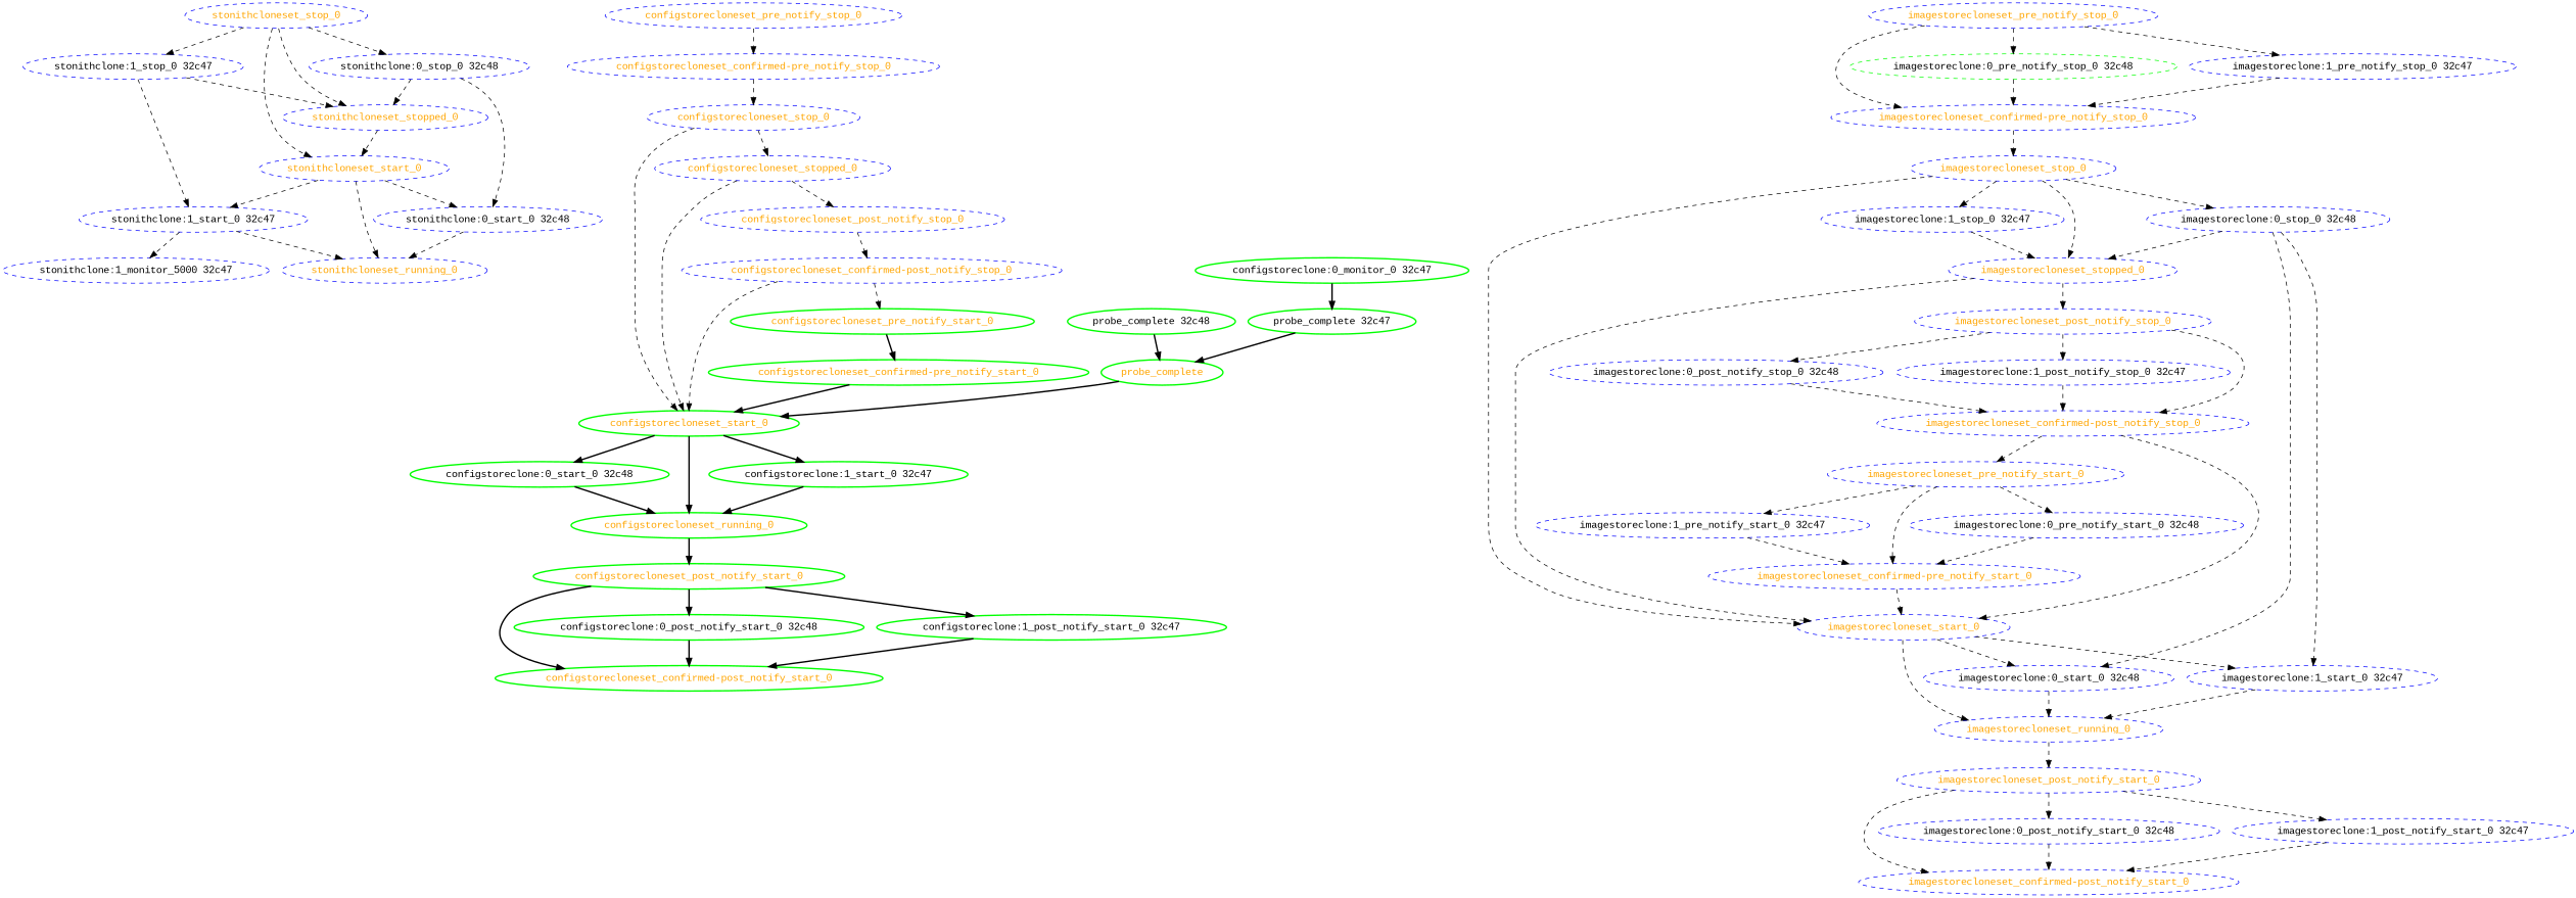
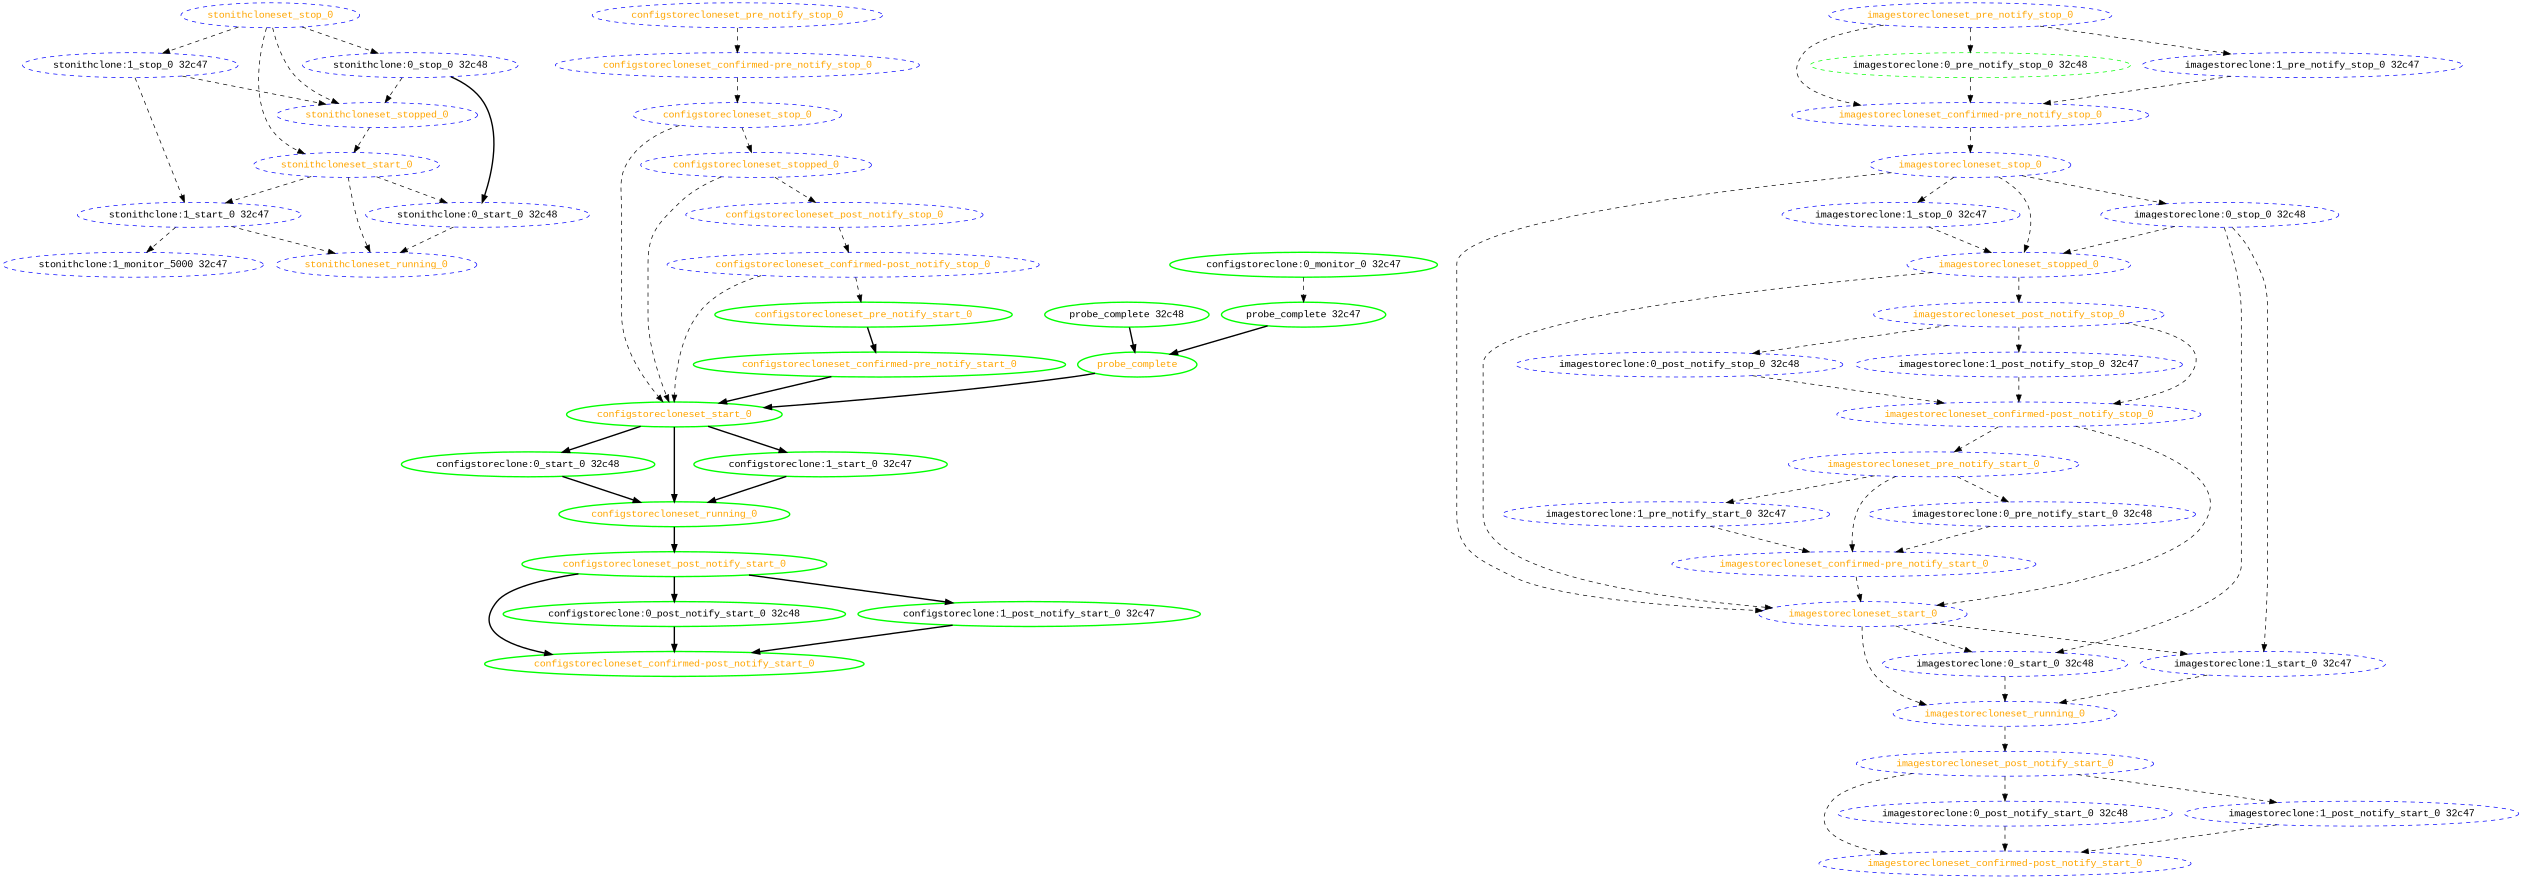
  digraph {
    fontname="Liberation Mono"
    node [color=blue fontcolor=orange fontname="Liberation Mono" style=dashed]
    edge [fontname="Liberation Mono" style=dashed]
    "stonithclone:1_monitor_5000 32c47" [fontcolor=black]
    probe_complete [color=green style=bold]
    configstorecloneset_start_0 [color=green style=bold]
    "configstoreclone:0_start_0 32c48" [color=green fontcolor=black style=bold]
    configstorecloneset_running_0 [color=green style=bold]
    "configstoreclone:1_start_0 32c47" [color=green fontcolor=black style=bold]
    "probe_complete 32c48" [color=green fontcolor=black style=bold]
    "probe_complete 32c47" [color=green fontcolor=black style=bold]
    "configstoreclone:0_monitor_0 32c47" [color=green fontcolor=black style=bold]
    "stonithclone:0_stop_0 32c48" [fontcolor=black]
    "stonithclone:0_start_0 32c48" [fontcolor=black]
    stonithcloneset_stopped_0
    stonithcloneset_running_0
    stonithcloneset_start_0
    "stonithclone:1_stop_0 32c47" [fontcolor=black]
    "stonithclone:1_start_0 32c47" [fontcolor=black]
    stonithcloneset_stop_0
    "imagestoreclone:0_stop_0 32c48" [fontcolor=black]
    "imagestoreclone:0_start_0 32c48" [fontcolor=black]
    imagestorecloneset_stopped_0
    "imagestoreclone:1_start_0 32c47" [fontcolor=black]
    imagestorecloneset_running_0
    imagestorecloneset_start_0
    imagestorecloneset_post_notify_stop_0
    imagestorecloneset_post_notify_start_0
    "imagestoreclone:1_stop_0 32c47" [fontcolor=black]
    "imagestorecloneset_confirmed-post_notify_start_0"
    "imagestoreclone:0_post_notify_start_0 32c48" [fontcolor=black]
    "imagestoreclone:1_post_notify_start_0 32c47" [fontcolor=black]
    imagestorecloneset_pre_notify_start_0
    "imagestorecloneset_confirmed-pre_notify_start_0"
    "imagestoreclone:0_pre_notify_start_0 32c48" [fontcolor=black]
    "imagestoreclone:1_pre_notify_start_0 32c47" [fontcolor=black]
    imagestorecloneset_stop_0
    "imagestorecloneset_confirmed-post_notify_stop_0"
    "imagestoreclone:0_post_notify_stop_0 32c48" [fontcolor=black]
    "imagestoreclone:1_post_notify_stop_0 32c47" [fontcolor=black]
    imagestorecloneset_pre_notify_stop_0
    "imagestorecloneset_confirmed-pre_notify_stop_0"
    "imagestoreclone:0_pre_notify_stop_0 32c48" [color=green fontcolor=black]
    "imagestoreclone:1_pre_notify_stop_0 32c47" [fontcolor=black]
    configstorecloneset_post_notify_start_0 [color=green style=bold]
    "configstorecloneset_confirmed-post_notify_start_0" [color=green style=bold]
    "configstoreclone:0_post_notify_start_0 32c48" [color=green fontcolor=black style=bold]
    "configstoreclone:1_post_notify_start_0 32c47" [color=green fontcolor=black style=bold]
    configstorecloneset_pre_notify_start_0 [color=green style=bold]
    "configstorecloneset_confirmed-pre_notify_start_0" [color=green style=bold]
    configstorecloneset_stop_0
    configstorecloneset_stopped_0
    configstorecloneset_post_notify_stop_0
    "configstorecloneset_confirmed-post_notify_stop_0"
    configstorecloneset_pre_notify_stop_0
    "configstorecloneset_confirmed-pre_notify_stop_0"
    probe_complete -> configstorecloneset_start_0 [style=bold]
    configstorecloneset_start_0 -> "configstoreclone:0_start_0 32c48" [style=bold]
    configstorecloneset_start_0 -> configstorecloneset_running_0 [style=bold]
    configstorecloneset_start_0 -> "configstoreclone:1_start_0 32c47" [style=bold]
    "configstoreclone:0_start_0 32c48" -> configstorecloneset_running_0 [style=bold]
    configstorecloneset_running_0 -> configstorecloneset_post_notify_start_0 [style=bold]
    "configstoreclone:1_start_0 32c47" -> configstorecloneset_running_0 [style=bold]
    "probe_complete 32c48" -> probe_complete [style=bold]
    "probe_complete 32c47" -> probe_complete [style=bold]
-   "configstoreclone:0_monitor_0 32c47" -> "probe_complete 32c47" [style=bold]
-   "stonithclone:0_stop_0 32c48" -> "stonithclone:0_start_0 32c48"
+   "configstoreclone:0_monitor_0 32c47" -> "probe_complete 32c47"
+   "stonithclone:0_stop_0 32c48" -> "stonithclone:0_start_0 32c48" [style=bold]
    "stonithclone:0_stop_0 32c48" -> stonithcloneset_stopped_0
    "stonithclone:0_start_0 32c48" -> stonithcloneset_running_0
    stonithcloneset_stopped_0 -> stonithcloneset_start_0
    stonithcloneset_start_0 -> "stonithclone:0_start_0 32c48"
    stonithcloneset_start_0 -> stonithcloneset_running_0
    stonithcloneset_start_0 -> "stonithclone:1_start_0 32c47"
    "stonithclone:1_stop_0 32c47" -> stonithcloneset_stopped_0
    "stonithclone:1_stop_0 32c47" -> "stonithclone:1_start_0 32c47"
    "stonithclone:1_start_0 32c47" -> "stonithclone:1_monitor_5000 32c47"
    "stonithclone:1_start_0 32c47" -> stonithcloneset_running_0
    stonithcloneset_stop_0 -> "stonithclone:0_stop_0 32c48"
    stonithcloneset_stop_0 -> stonithcloneset_stopped_0
    stonithcloneset_stop_0 -> stonithcloneset_start_0
    stonithcloneset_stop_0 -> "stonithclone:1_stop_0 32c47"
    "imagestoreclone:0_stop_0 32c48" -> "imagestoreclone:0_start_0 32c48"
    "imagestoreclone:0_stop_0 32c48" -> imagestorecloneset_stopped_0
    "imagestoreclone:0_stop_0 32c48" -> "imagestoreclone:1_start_0 32c47"
    "imagestoreclone:0_start_0 32c48" -> imagestorecloneset_running_0
    imagestorecloneset_stopped_0 -> imagestorecloneset_start_0
    imagestorecloneset_stopped_0 -> imagestorecloneset_post_notify_stop_0
    "imagestoreclone:1_start_0 32c47" -> imagestorecloneset_running_0
    imagestorecloneset_running_0 -> imagestorecloneset_post_notify_start_0
    imagestorecloneset_start_0 -> "imagestoreclone:0_start_0 32c48"
    imagestorecloneset_start_0 -> "imagestoreclone:1_start_0 32c47"
    imagestorecloneset_start_0 -> imagestorecloneset_running_0
    imagestorecloneset_post_notify_stop_0 -> "imagestorecloneset_confirmed-post_notify_stop_0"
    imagestorecloneset_post_notify_stop_0 -> "imagestoreclone:0_post_notify_stop_0 32c48"
    imagestorecloneset_post_notify_stop_0 -> "imagestoreclone:1_post_notify_stop_0 32c47"
    imagestorecloneset_post_notify_start_0 -> "imagestorecloneset_confirmed-post_notify_start_0"
    imagestorecloneset_post_notify_start_0 -> "imagestoreclone:0_post_notify_start_0 32c48"
    imagestorecloneset_post_notify_start_0 -> "imagestoreclone:1_post_notify_start_0 32c47"
    "imagestoreclone:1_stop_0 32c47" -> imagestorecloneset_stopped_0
    "imagestoreclone:0_post_notify_start_0 32c48" -> "imagestorecloneset_confirmed-post_notify_start_0"
    "imagestoreclone:1_post_notify_start_0 32c47" -> "imagestorecloneset_confirmed-post_notify_start_0"
    imagestorecloneset_pre_notify_start_0 -> "imagestorecloneset_confirmed-pre_notify_start_0"
    imagestorecloneset_pre_notify_start_0 -> "imagestoreclone:0_pre_notify_start_0 32c48"
    imagestorecloneset_pre_notify_start_0 -> "imagestoreclone:1_pre_notify_start_0 32c47"
    "imagestorecloneset_confirmed-pre_notify_start_0" -> imagestorecloneset_start_0
    "imagestoreclone:0_pre_notify_start_0 32c48" -> "imagestorecloneset_confirmed-pre_notify_start_0"
    "imagestoreclone:1_pre_notify_start_0 32c47" -> "imagestorecloneset_confirmed-pre_notify_start_0"
    imagestorecloneset_stop_0 -> "imagestoreclone:0_stop_0 32c48"
    imagestorecloneset_stop_0 -> imagestorecloneset_stopped_0
    imagestorecloneset_stop_0 -> imagestorecloneset_start_0
    imagestorecloneset_stop_0 -> "imagestoreclone:1_stop_0 32c47"
    "imagestorecloneset_confirmed-post_notify_stop_0" -> imagestorecloneset_start_0
    "imagestorecloneset_confirmed-post_notify_stop_0" -> imagestorecloneset_pre_notify_start_0
    "imagestoreclone:0_post_notify_stop_0 32c48" -> "imagestorecloneset_confirmed-post_notify_stop_0"
    "imagestoreclone:1_post_notify_stop_0 32c47" -> "imagestorecloneset_confirmed-post_notify_stop_0"
    imagestorecloneset_pre_notify_stop_0 -> "imagestorecloneset_confirmed-pre_notify_stop_0"
    imagestorecloneset_pre_notify_stop_0 -> "imagestoreclone:0_pre_notify_stop_0 32c48"
    imagestorecloneset_pre_notify_stop_0 -> "imagestoreclone:1_pre_notify_stop_0 32c47"
    "imagestorecloneset_confirmed-pre_notify_stop_0" -> imagestorecloneset_stop_0
    "imagestoreclone:0_pre_notify_stop_0 32c48" -> "imagestorecloneset_confirmed-pre_notify_stop_0"
    "imagestoreclone:1_pre_notify_stop_0 32c47" -> "imagestorecloneset_confirmed-pre_notify_stop_0"
    configstorecloneset_post_notify_start_0 -> "configstorecloneset_confirmed-post_notify_start_0" [style=bold]
    configstorecloneset_post_notify_start_0 -> "configstoreclone:0_post_notify_start_0 32c48" [style=bold]
    configstorecloneset_post_notify_start_0 -> "configstoreclone:1_post_notify_start_0 32c47" [style=bold]
    "configstoreclone:0_post_notify_start_0 32c48" -> "configstorecloneset_confirmed-post_notify_start_0" [style=bold]
    "configstoreclone:1_post_notify_start_0 32c47" -> "configstorecloneset_confirmed-post_notify_start_0" [style=bold]
    configstorecloneset_pre_notify_start_0 -> "configstorecloneset_confirmed-pre_notify_start_0" [style=bold]
    "configstorecloneset_confirmed-pre_notify_start_0" -> configstorecloneset_start_0 [style=bold]
    configstorecloneset_stop_0 -> configstorecloneset_start_0
    configstorecloneset_stop_0 -> configstorecloneset_stopped_0
    configstorecloneset_stopped_0 -> configstorecloneset_start_0
    configstorecloneset_stopped_0 -> configstorecloneset_post_notify_stop_0
    configstorecloneset_post_notify_stop_0 -> "configstorecloneset_confirmed-post_notify_stop_0"
    "configstorecloneset_confirmed-post_notify_stop_0" -> configstorecloneset_start_0
    "configstorecloneset_confirmed-post_notify_stop_0" -> configstorecloneset_pre_notify_start_0
    configstorecloneset_pre_notify_stop_0 -> "configstorecloneset_confirmed-pre_notify_stop_0"
    "configstorecloneset_confirmed-pre_notify_stop_0" -> configstorecloneset_stop_0
  }
